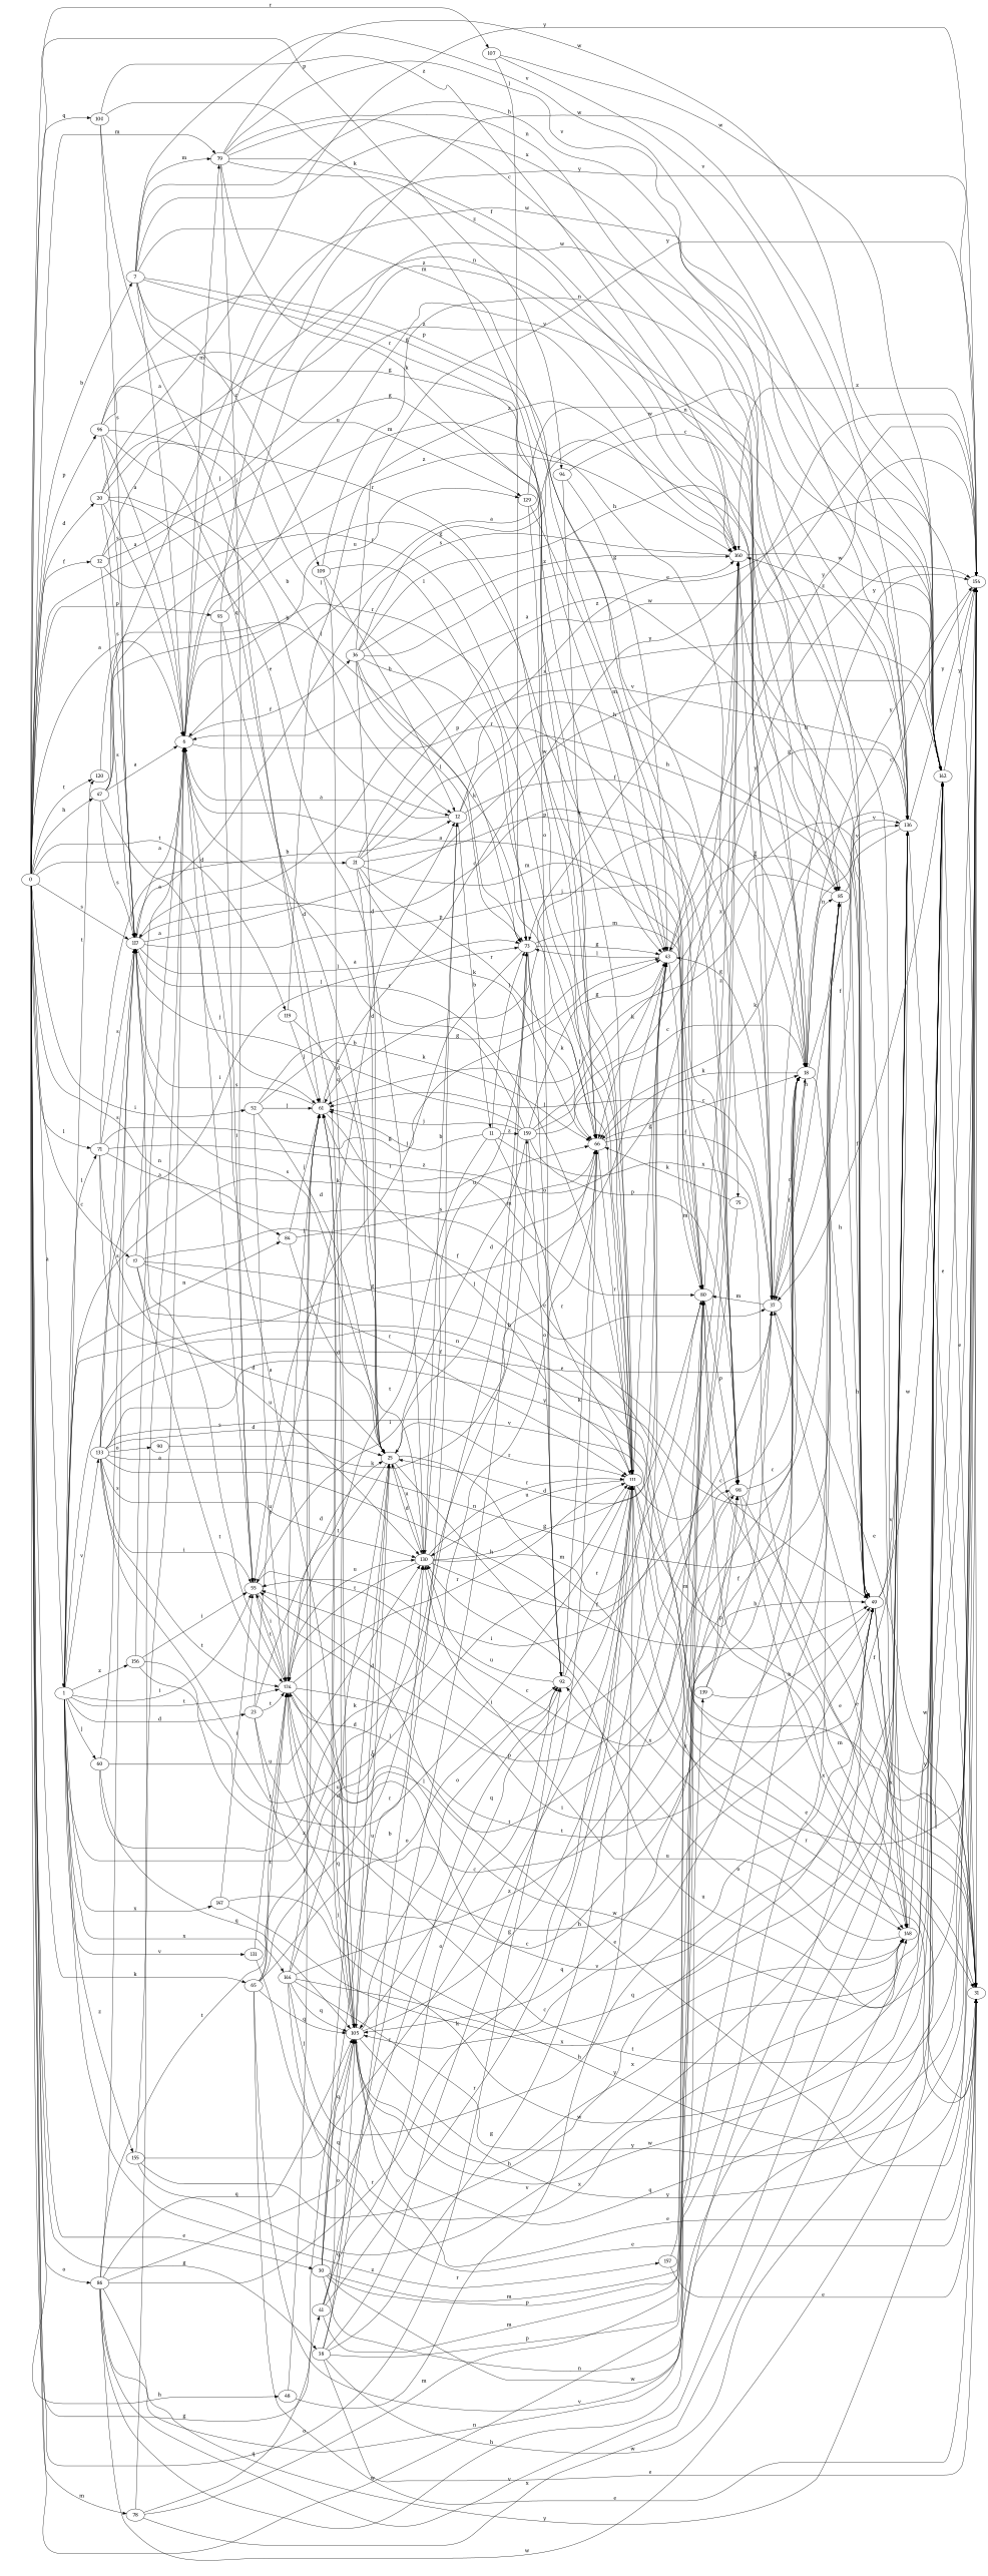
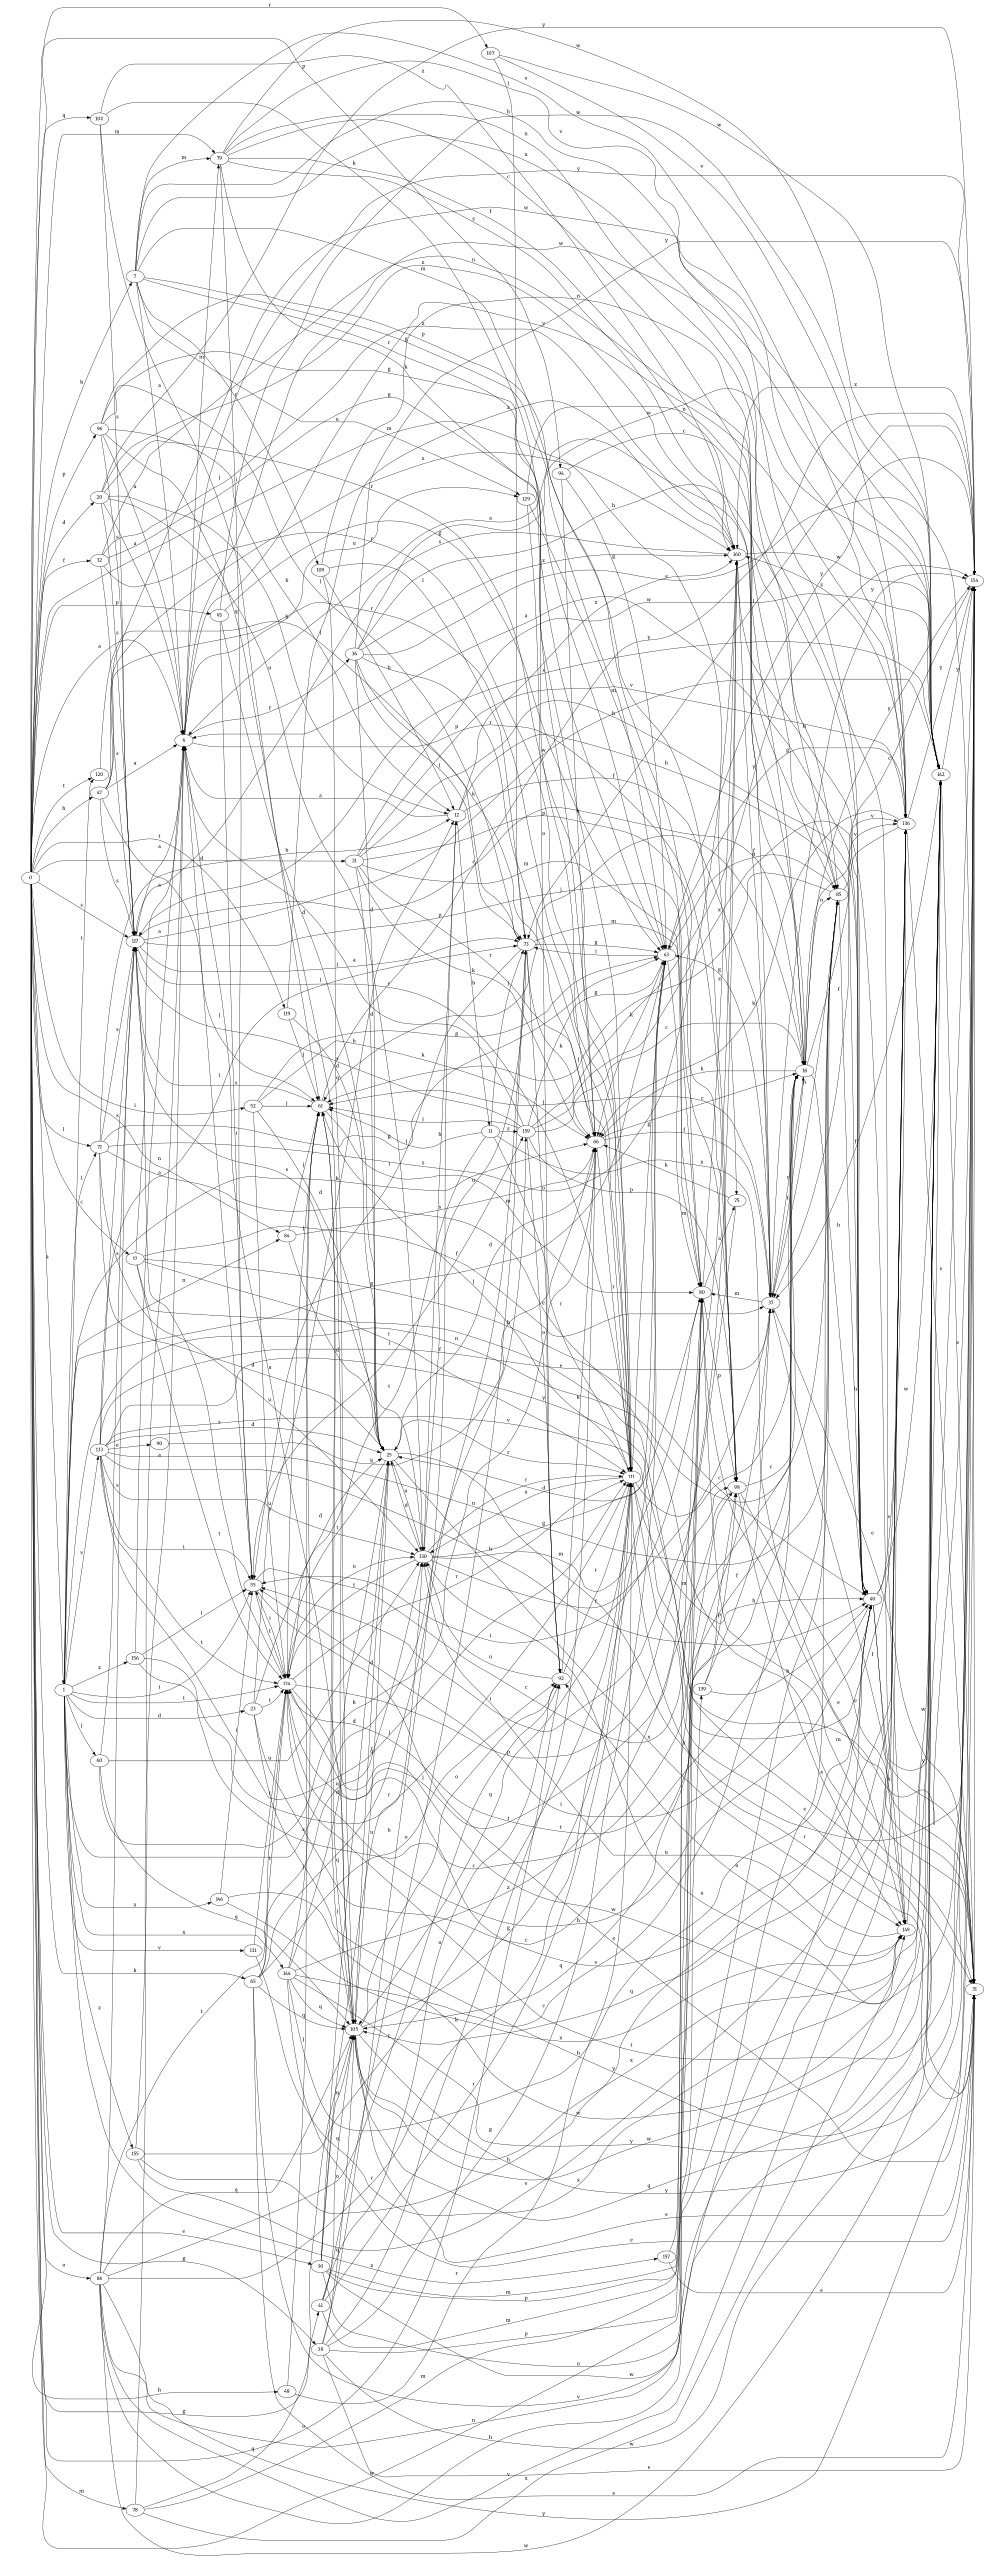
  strict digraph {
    fontname=Merriweather
    rankdir=LR
    node [fontname=Merriweather]
    edge [fontname=Merriweather]
    0
    1
    6
    7
    17
    20
    21
    30
    32
    38
    41
    47
    48
    52
    65
    71
    75
    78
    79
    84
    86
    92
    93
    94
    96
    100
    107
    117
    119
    120
    139
    23
    43
    55
    60
    66
    85
    124
    131
    133
    144
-   147
+   147 [label=146]
    155
    156
    157
    159
    36
    98
    129
    136
    142
    154
    49
    80
    109
    111
-   148
+   148 [label=149]
    37
    31
    12
    160
    130
    25
    105
    73
    61
    18
    90
    11
    0 -> 1 [label=a]
    0 -> 6 [label=a]
    0 -> 7 [label=b]
    0 -> 17 [label=c]
    0 -> 20 [label=d]
    0 -> 21 [label=d]
    0 -> 30 [label=e]
    0 -> 32 [label=f]
    0 -> 38 [label=g]
    0 -> 41 [label=g]
    0 -> 47 [label=h]
    0 -> 48 [label=h]
    0 -> 52 [label=i]
    0 -> 65 [label=k]
    0 -> 71 [label=l]
    0 -> 75 [label=m]
    0 -> 78 [label=m]
    0 -> 79 [label=m]
    0 -> 84 [label=n]
    0 -> 86 [label=o]
    0 -> 92 [label=o]
    0 -> 93 [label=p]
    0 -> 94 [label=p]
    0 -> 96 [label=p]
    0 -> 100 [label=q]
    0 -> 107 [label=r]
    0 -> 117 [label=s]
    0 -> 119 [label=t]
    0 -> 120 [label=t]
    0 -> 139 [label=w]
    1 -> 71 [label=l]
    1 -> 84 [label=n]
    1 -> 120 [label=t]
    1 -> 23 [label=d]
    1 -> 43 [label=g]
    1 -> 55 [label=i]
    1 -> 60 [label=j]
    1 -> 66 [label=k]
    1 -> 85 [label=n]
    1 -> 124 [label=t]
    1 -> 131 [label=v]
    1 -> 133 [label=v]
    1 -> 144 [label=x]
    1 -> 147 [label=x]
    1 -> 155 [label=z]
    1 -> 156 [label=z]
    1 -> 157 [label=z]
    1 -> 159 [label=z]
    6 -> 79 [label=m]
    6 -> 55 [label=i]
    6 -> 36 [label=f]
    6 -> 98 [label=p]
    6 -> 129 [label=u]
    6 -> 136 [label=v]
    6 -> 142 [label=w]
    6 -> 154 [label=y]
    7 -> 6 [label=a]
    7 -> 79 [label=m]
    7 -> 43 [label=g]
    7 -> 129 [label=u]
    7 -> 136 [label=v]
    7 -> 49 [label=h]
    7 -> 80 [label=m]
    7 -> 109 [label=r]
    7 -> 111 [label=r]
    7 -> 148 [label=x]
    17 -> 6 [label=a]
    17 -> 124 [label=t]
    17 -> 49 [label=h]
    17 -> 111 [label=r]
    17 -> 37 [label=f]
    17 -> 31 [label=e]
    20 -> 6 [label=a]
    20 -> 117 [label=s]
    20 -> 154 [label=y]
    20 -> 111 [label=r]
    20 -> 12 [label=b]
    20 -> 160 [label=z]
-   20 -> 130 [label=e]
+   20 -> 130 [label=u]
    21 -> 66 [label=k]
    21 -> 98 [label=p]
    21 -> 136 [label=v]
    21 -> 142 [label=w]
    21 -> 49 [label=h]
    21 -> 80 [label=m]
    21 -> 111 [label=r]
    21 -> 25 [label=d]
    30 -> 85 [label=n]
    30 -> 98 [label=p]
    30 -> 142 [label=w]
    30 -> 80 [label=m]
    30 -> 130 [label=u]
    30 -> 25 [label=d]
    30 -> 105 [label=q]
    32 -> 117 [label=s]
    32 -> 43 [label=g]
    32 -> 85 [label=n]
    32 -> 111 [label=r]
    32 -> 160 [label=z]
    38 -> 43 [label=g]
    38 -> 66 [label=k]
    38 -> 98 [label=p]
    38 -> 142 [label=w]
    38 -> 31 [label=e]
    38 -> 12 [label=b]
    38 -> 105 [label=q]
    41 -> 92 [label=o]
    41 -> 80 [label=m]
    41 -> 111 [label=r]
    41 -> 105 [label=q]
    41 -> 73 [label=l]
    47 -> 6 [label=a]
    47 -> 117 [label=s]
    47 -> 142 [label=w]
    47 -> 111 [label=r]
    47 -> 160 [label=z]
    47 -> 61 [label=j]
    48 -> 111 [label=r]
    48 -> 61 [label=j]
    52 -> 43 [label=g]
    52 -> 66 [label=k]
    52 -> 124 [label=t]
    52 -> 25 [label=d]
    52 -> 61 [label=j]
    65 -> 92 [label=o]
    65 -> 124 [label=t]
    65 -> 136 [label=v]
    65 -> 31 [label=e]
    65 -> 130 [label=u]
    65 -> 105 [label=q]
    65 -> 73 [label=l]
    71 -> 117 [label=s]
    71 -> 43 [label=g]
    71 -> 31 [label=e]
    71 -> 12 [label=b]
    71 -> 160 [label=z]
    71 -> 130 [label=u]
    71 -> 25 [label=d]
    75 -> 55 [label=i]
    75 -> 66 [label=k]
    78 -> 6 [label=a]
    78 -> 80 [label=m]
    78 -> 148 [label=x]
    78 -> 105 [label=q]
    79 -> 55 [label=i]
    79 -> 66 [label=k]
    79 -> 85 [label=n]
    79 -> 136 [label=v]
    79 -> 142 [label=w]
    79 -> 37 [label=f]
    79 -> 160 [label=z]
    79 -> 18 [label=c]
    84 -> 66 [label=s]
    84 -> 25 [label=d]
    84 -> 61 [label=j]
    86 -> 92 [label=o]
    86 -> 117 [label=s]
    86 -> 85 [label=n]
    86 -> 124 [label=t]
    86 -> 136 [label=v]
    86 -> 142 [label=w]
    86 -> 154 [label=y]
    86 -> 49 [label=h]
    86 -> 111 [label=r]
    86 -> 105 [label=q]
    92 -> 66 [label=k]
    92 -> 111 [label=r]
    92 -> 130 [label=u]
    93 -> 43 [label=g]
    93 -> 55 [label=i]
    93 -> 142 [label=w]
    93 -> 25 [label=d]
    94 -> 43 [label=g]
    94 -> 66 [label=k]
    94 -> 18 [label=c]
    96 -> 6 [label=a]
    96 -> 117 [label=s]
    96 -> 43 [label=g]
    96 -> 98 [label=p]
    96 -> 12 [label=b]
    96 -> 105 [label=q]
    96 -> 73 [label=l]
    100 -> 117 [label=s]
    100 -> 66 [label=k]
    100 -> 160 [label=z]
    100 -> 61 [label=j]
    107 -> 136 [label=v]
    107 -> 142 [label=w]
    107 -> 73 [label=l]
    117 -> 6 [label=a]
    117 -> 98 [label=p]
    117 -> 142 [label=w]
    117 -> 111 [label=r]
    117 -> 73 [label=l]
    117 -> 18 [label=c]
    119 -> 160 [label=z]
    119 -> 25 [label=d]
    119 -> 61 [label=j]
    120 -> 73 [label=l]
    139 -> 98 [label=p]
    139 -> 49 [label=h]
    139 -> 37 [label=f]
    23 -> 124 [label=t]
    23 -> 154 [label=y]
    23 -> 12 [label=b]
    23 -> 25 [label=d]
    23 -> 18 [label=c]
    43 -> 66 [label=k]
    43 -> 85 [label=n]
    43 -> 154 [label=y]
    43 -> 80 [label=m]
    43 -> 73 [label=l]
    55 -> 124 [label=t]
    55 -> 31 [label=e]
    55 -> 18 [label=c]
    60 -> 117 [label=s]
    60 -> 66 [label=k]
    60 -> 130 [label=u]
    60 -> 105 [label=q]
    66 -> 111 [label=r]
    66 -> 37 [label=f]
    66 -> 25 [label=d]
    66 -> 18 [label=c]
    85 -> 124 [label=t]
    85 -> 136 [label=v]
    85 -> 49 [label=h]
    85 -> 61 [label=j]
    124 -> 117 [label=s]
    124 -> 55 [label=i]
    124 -> 98 [label=p]
    124 -> 136 [label=v]
    124 -> 142 [label=w]
    124 -> 49 [label=h]
    124 -> 111 [label=r]
    124 -> 130 [label=u]
    124 -> 61 [label=j]
    131 -> 124 [label=t]
    131 -> 148 [label=x]
    133 -> 117 [label=s]
    133 -> 55 [label=i]
    133 -> 85 [label=n]
    133 -> 124 [label=t]
    133 -> 136 [label=v]
    133 -> 154 [label=y]
    133 -> 49 [label=h]
    133 -> 111 [label=r]
    133 -> 37 [label=f]
    133 -> 130 [label=u]
    133 -> 25 [label=d]
    133 -> 73 [label=l]
    133 -> 90 [label=o]
    144 -> 154 [label=y]
    144 -> 49 [label=h]
    144 -> 31 [label=e]
    144 -> 160 [label=z]
    144 -> 25 [label=d]
    144 -> 105 [label=q]
    144 -> 61 [label=j]
    144 -> 18 [label=c]
    147 -> 55 [label=i]
    147 -> 142 [label=w]
    147 -> 148 [label=x]
    155 -> 6 [label=a]
    155 -> 136 [label=v]
    155 -> 49 [label=h]
    155 -> 111 [label=r]
    156 -> 6 [label=a]
    156 -> 55 [label=i]
    156 -> 111 [label=r]
    156 -> 18 [label=c]
    157 -> 80 [label=m]
    157 -> 31 [label=e]
    159 -> 6 [label=a]
    159 -> 92 [label=o]
    159 -> 117 [label=s]
    159 -> 43 [label=g]
-   159 -> 55 [label=i]
+   55 -> 159 [label=i]
    159 -> 98 [label=p]
    159 -> 154 [label=y]
    159 -> 148 [label=x]
    159 -> 61 [label=j]
    159 -> 18 [label=c]
    36 -> 66 [label=k]
    36 -> 142 [label=w]
    36 -> 154 [label=y]
    36 -> 49 [label=h]
    36 -> 111 [label=r]
    36 -> 31 [label=e]
    36 -> 160 [label=z]
    36 -> 25 [label=d]
    36 -> 73 [label=l]
    98 -> 124 [label=t]
    98 -> 148 [label=x]
    98 -> 31 [label=e]
    98 -> 18 [label=c]
    129 -> 92 [label=o]
    129 -> 85 [label=n]
    129 -> 80 [label=m]
    136 -> 43 [label=g]
    136 -> 66 [label=k]
    136 -> 154 [label=y]
    136 -> 37 [label=f]
    136 -> 31 [label=e]
    136 -> 160 [label=z]
    136 -> 105 [label=q]
    142 -> 117 [label=s]
    142 -> 154 [label=y]
    142 -> 37 [label=f]
    142 -> 31 [label=e]
    142 -> 105 [label=q]
    154 -> 124 [label=t]
    154 -> 160 [label=z]
    154 -> 130 [label=u]
    154 -> 73 [label=l]
    154 -> 18 [label=c]
    49 -> 6 [label=a]
    49 -> 55 [label=i]
    49 -> 136 [label=v]
    49 -> 142 [label=w]
    49 -> 154 [label=y]
    49 -> 148 [label=x]
-   80 -> 6 [label=a]
+   80 -> 75 [label=a]
    80 -> 98 [label=p]
    80 -> 31 [label=e]
    80 -> 160 [label=z]
    80 -> 25 [label=d]
    109 -> 85 [label=n]
    109 -> 12 [label=b]
    109 -> 105 [label=q]
    109 -> 73 [label=l]
    111 -> 43 [label=g]
    111 -> 49 [label=h]
    111 -> 31 [label=e]
    111 -> 130 [label=u]
    111 -> 105 [label=q]
    111 -> 61 [label=j]
    111 -> 18 [label=c]
    148 -> 92 [label=o]
    148 -> 142 [label=w]
    148 -> 130 [label=u]
    37 -> 43 [label=g]
    37 -> 85 [label=n]
    37 -> 154 [label=y]
    37 -> 80 [label=m]
    37 -> 31 [label=e]
    37 -> 105 [label=q]
    37 -> 61 [label=j]
    37 -> 18 [label=c]
    31 -> 80 [label=m]
    31 -> 111 [label=r]
    31 -> 37 [label=f]
    12 -> 6 [label=a]
    12 -> 49 [label=h]
    12 -> 37 [label=f]
    12 -> 160 [label=z]
    12 -> 11 [label=b]
    160 -> 117 [label=s]
    160 -> 55 [label=i]
    160 -> 142 [label=w]
    160 -> 49 [label=h]
-   160 -> 37 [label=y]
+   160 -> 37 [label=f]
    130 -> 117 [label=s]
    130 -> 43 [label=g]
    130 -> 124 [label=t]
    130 -> 80 [label=m]
    130 -> 111 [label=r]
    130 -> 37 [label=f]
    130 -> 12 [label=b]
    130 -> 25 [label=d]
    25 -> 124 [label=t]
    25 -> 154 [label=y]
    25 -> 111 [label=r]
    25 -> 148 [label=x]
    25 -> 130 [label=u]
    25 -> 105 [label=q]
    105 -> 6 [label=a]
    105 -> 92 [label=o]
    105 -> 43 [label=g]
    105 -> 142 [label=w]
    105 -> 154 [label=y]
    105 -> 148 [label=x]
    105 -> 31 [label=e]
    105 -> 25 [label=d]
    105 -> 61 [label=j]
    73 -> 92 [label=o]
    73 -> 43 [label=g]
    73 -> 55 [label=i]
    73 -> 66 [label=k]
    73 -> 80 [label=m]
    73 -> 130 [label=u]
    61 -> 117 [label=s]
    61 -> 154 [label=y]
    61 -> 80 [label=m]
    61 -> 105 [label=q]
    18 -> 6 [label=a]
    18 -> 66 [label=k]
    18 -> 85 [label=n]
    18 -> 136 [label=v]
    18 -> 154 [label=y]
    18 -> 49 [label=h]
    18 -> 37 [label=f]
    18 -> 61 [label=j]
    90 -> 66 [label=k]
    11 -> 124 [label=t]
    11 -> 159 [label=z]
    11 -> 111 [label=r]
    11 -> 148 [label=x]
    11 -> 73 [label=l]
    11 -> 61 [label=j]
  }
